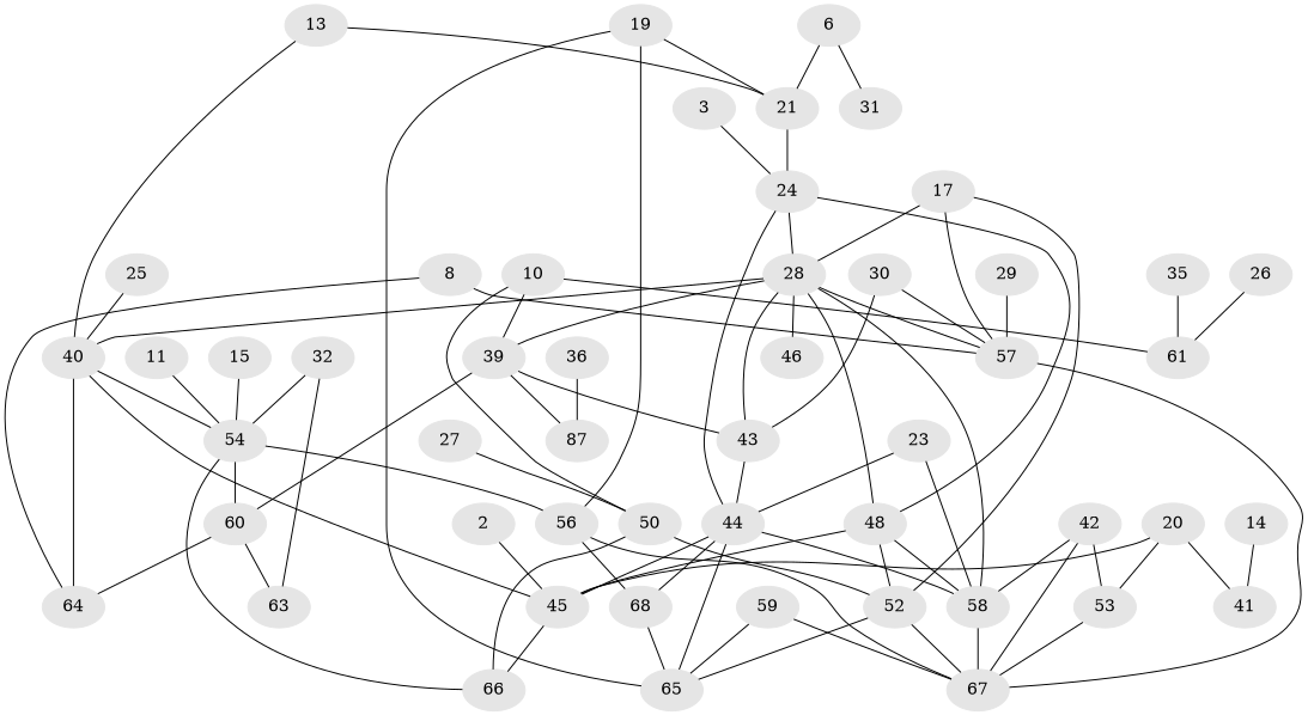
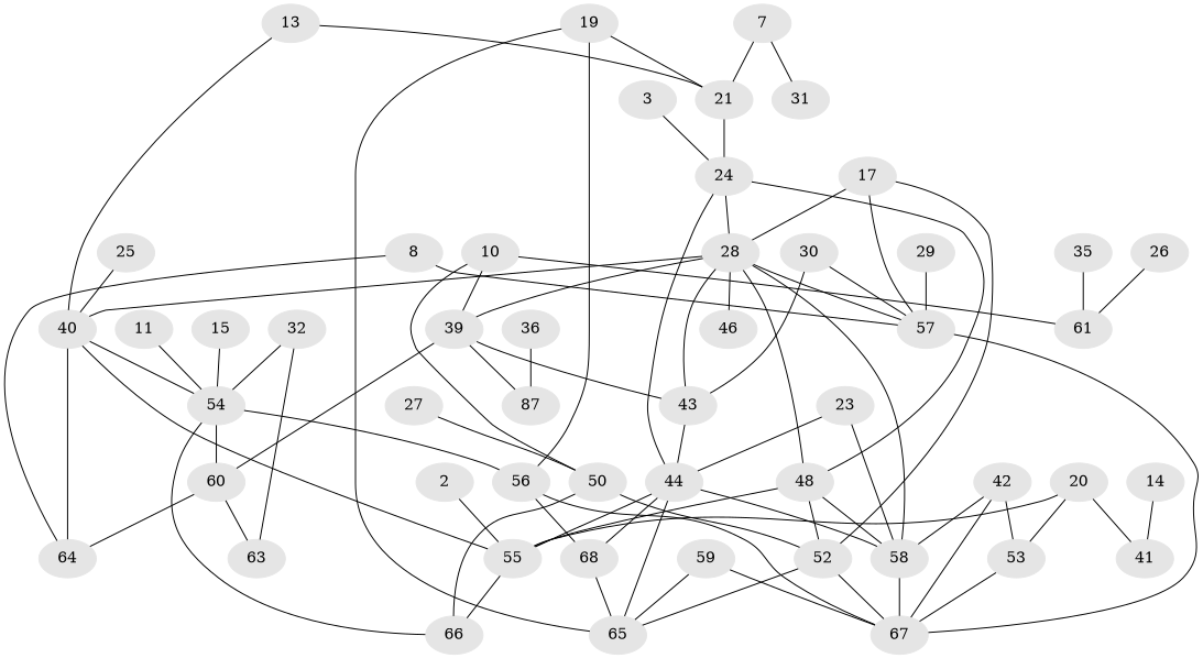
  graph {
    node [color=gray90 style=filled]
    edge [weight=1.0]
    2
-   55 [label=45]
+   55
    66
    3
    24
    28
    44
    48
-   6
+   6 [label=7]
    21
    31
    8
    57
    64
    67
    10
    39
    50
    61
    43
    n21 [label=87]
    60
    52
    11
    54
    56
    13
    40
    14
    41
    15
    17
    46
    58
    65
    19
    n37 [label=68]
    20
    53
    23
    25
    26
    27
    29
    30
    32
    63
    35
    36
    42
    59
    2 -- 55
    55 -- 66
    3 -- 24
    24 -- 28
    24 -- 44
    24 -- 48
    28 -- 48
    28 -- 57 [weight=2.0]
    28 -- 39
    28 -- 43
    28 -- 40
    28 -- 46
    28 -- 58
    44 -- 55
    44 -- 58
    44 -- 65
    44 -- n37
    48 -- 55
    48 -- 52
    48 -- 58
    6 -- 21
    6 -- 31
    21 -- 24
    8 -- 57
    8 -- 64
    57 -- 67
    10 -- 39
    10 -- 50
    10 -- 61
    39 -- 43
    39 -- n21
    39 -- 60
    50 -- 66
    50 -- 52
    43 -- 44
    60 -- 64
    60 -- 63
    52 -- 67
    52 -- 65
    11 -- 54
    54 -- 66
    54 -- 60
    54 -- 56
    56 -- 67
    56 -- n37
    13 -- 21
    13 -- 40
    40 -- 55
    40 -- 64
    40 -- 54
    14 -- 41
    15 -- 54
    17 -- 28
    17 -- 57
    17 -- 52
    58 -- 67
    19 -- 21
    19 -- 56
    19 -- 65
    n37 -- 65 [weight=2.0]
    20 -- 55
    20 -- 41
    20 -- 53
    53 -- 67
    23 -- 44
    23 -- 58
    25 -- 40
    26 -- 61
    27 -- 50
    29 -- 57
    30 -- 57
    30 -- 43
    32 -- 54
    32 -- 63
    35 -- 61
    36 -- n21
    42 -- 67
    42 -- 58
    42 -- 53
    59 -- 67
    59 -- 65
  }
